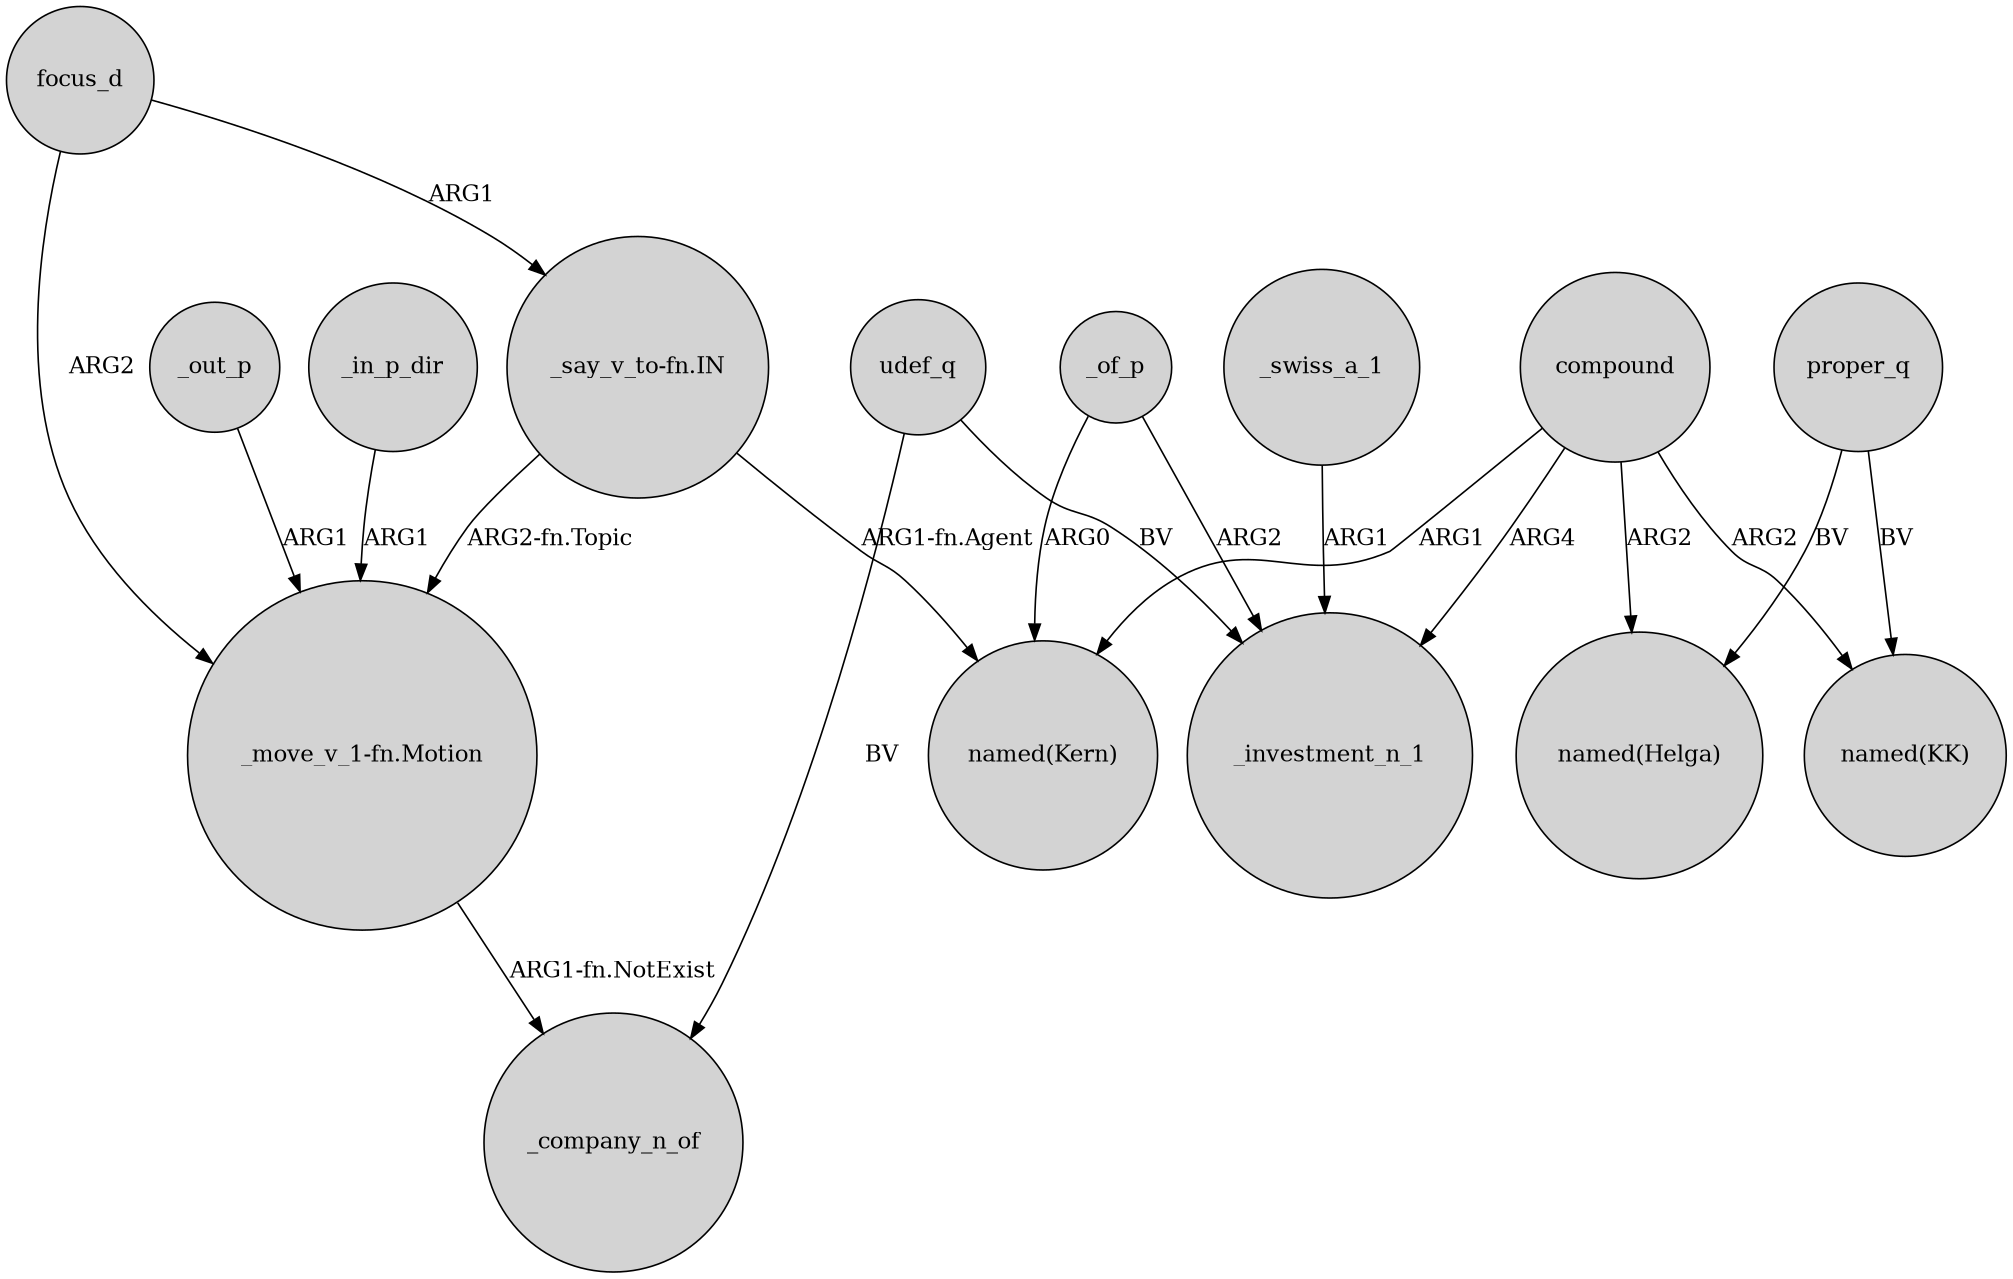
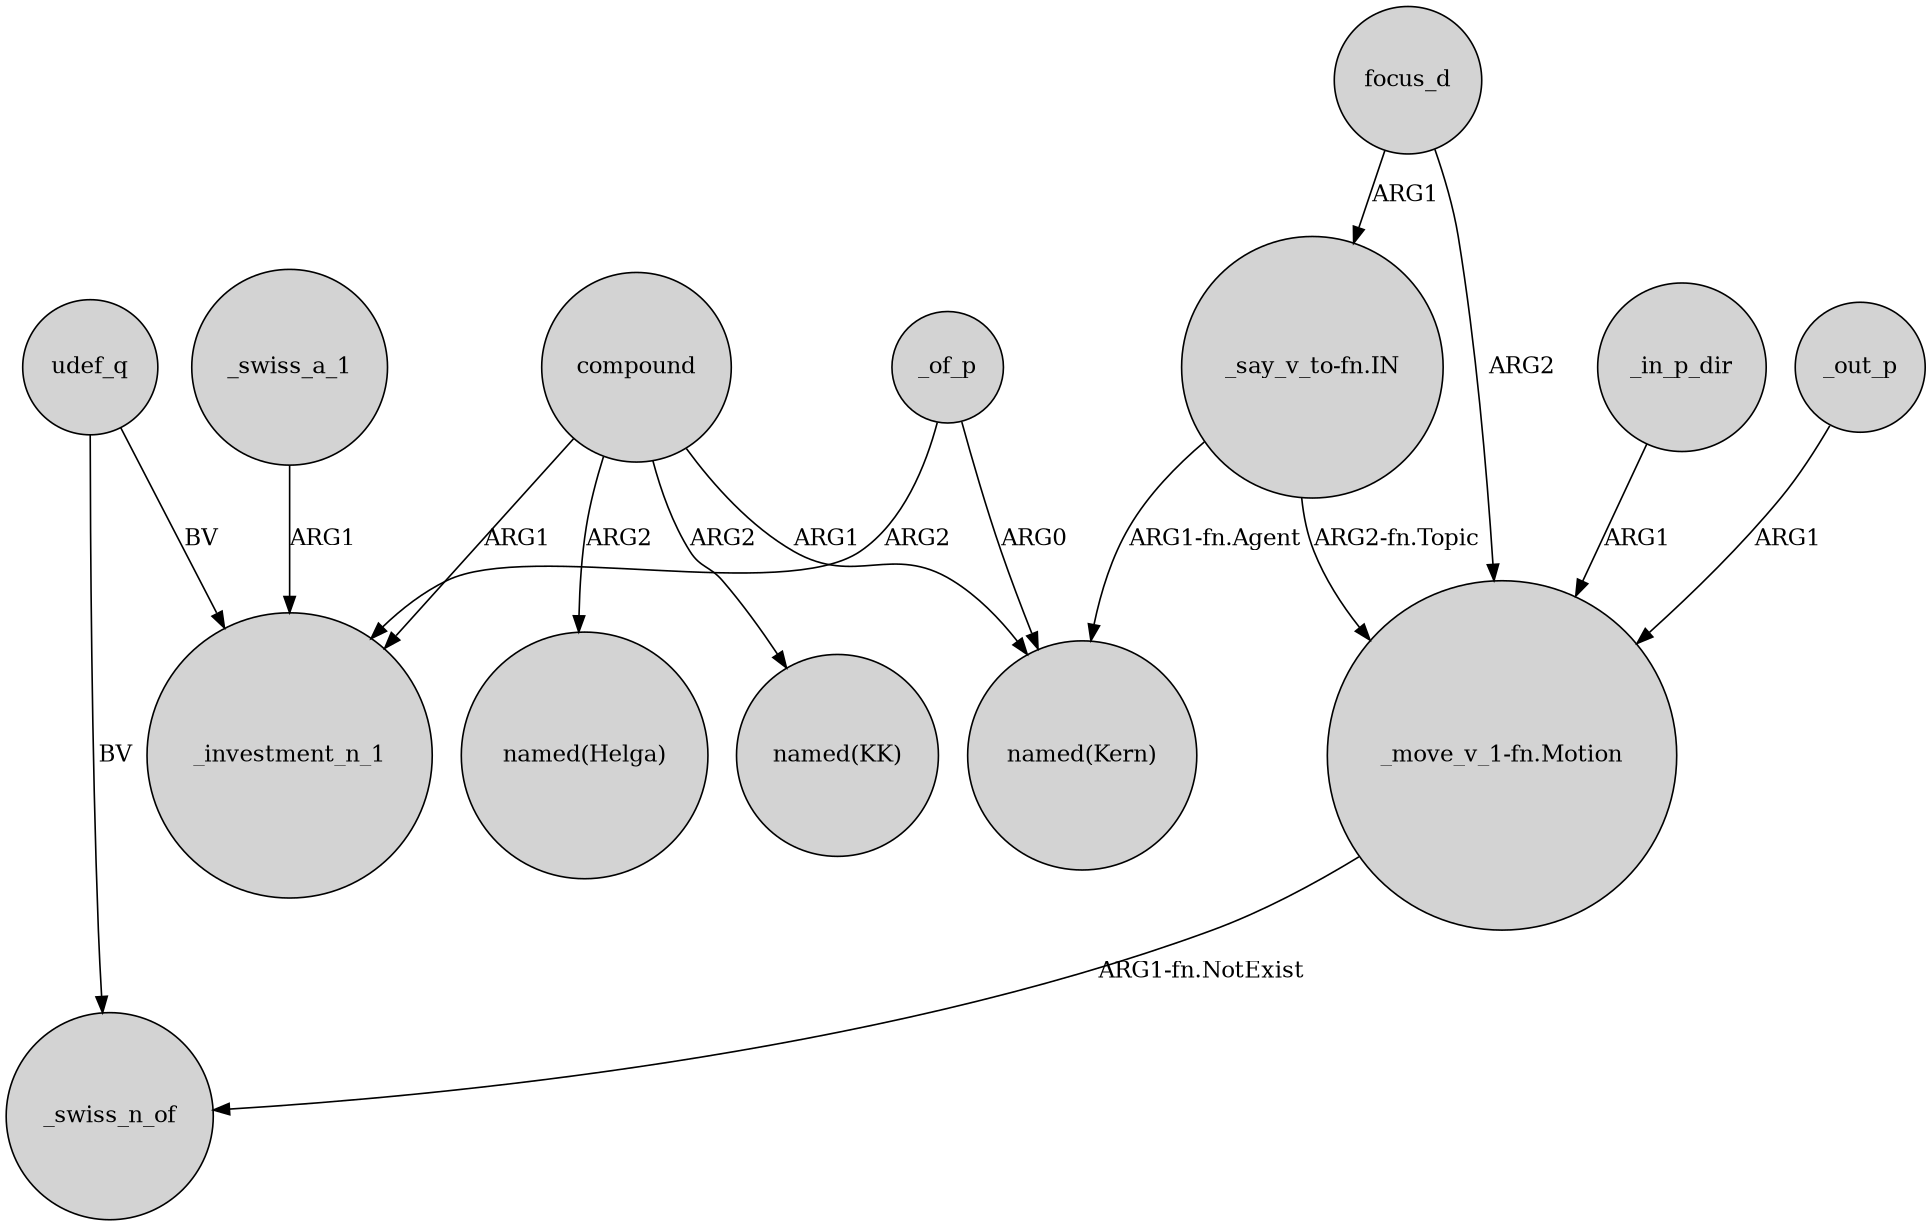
  digraph {
    node [shape=circle style=filled]
    _out_p
    "_move_v_1-fn.Motion"
-   _company_n_of
+   _company_n_of [label=_swiss_n_of]
    compound
    "named(Helga)"
    "named(KK)"
    _investment_n_1
    "named(Kern)"
-   proper_q
    _of_p
    _swiss_a_1
    "_say_v_to-fn.IN"
    _in_p_dir
    udef_q
    focus_d
    _out_p -> "_move_v_1-fn.Motion" [label=ARG1]
    "_move_v_1-fn.Motion" -> _company_n_of [label="ARG1-fn.NotExist"]
    compound -> "named(Helga)" [label=ARG2]
    compound -> "named(KK)" [label=ARG2]
-   compound -> _investment_n_1 [label=ARG4]
+   compound -> _investment_n_1 [label=ARG1]
    compound -> "named(Kern)" [label=ARG1]
-   proper_q -> "named(Helga)" [label=BV]
-   proper_q -> "named(KK)" [label=BV]
    _of_p -> _investment_n_1 [label=ARG2]
    _of_p -> "named(Kern)" [label=ARG0]
    _swiss_a_1 -> _investment_n_1 [label=ARG1]
    "_say_v_to-fn.IN" -> "_move_v_1-fn.Motion" [label="ARG2-fn.Topic"]
    "_say_v_to-fn.IN" -> "named(Kern)" [label="ARG1-fn.Agent"]
    _in_p_dir -> "_move_v_1-fn.Motion" [label=ARG1]
    udef_q -> _company_n_of [label=BV]
    udef_q -> _investment_n_1 [label=BV]
    focus_d -> "_move_v_1-fn.Motion" [label=ARG2]
    focus_d -> "_say_v_to-fn.IN" [label=ARG1]
  }
